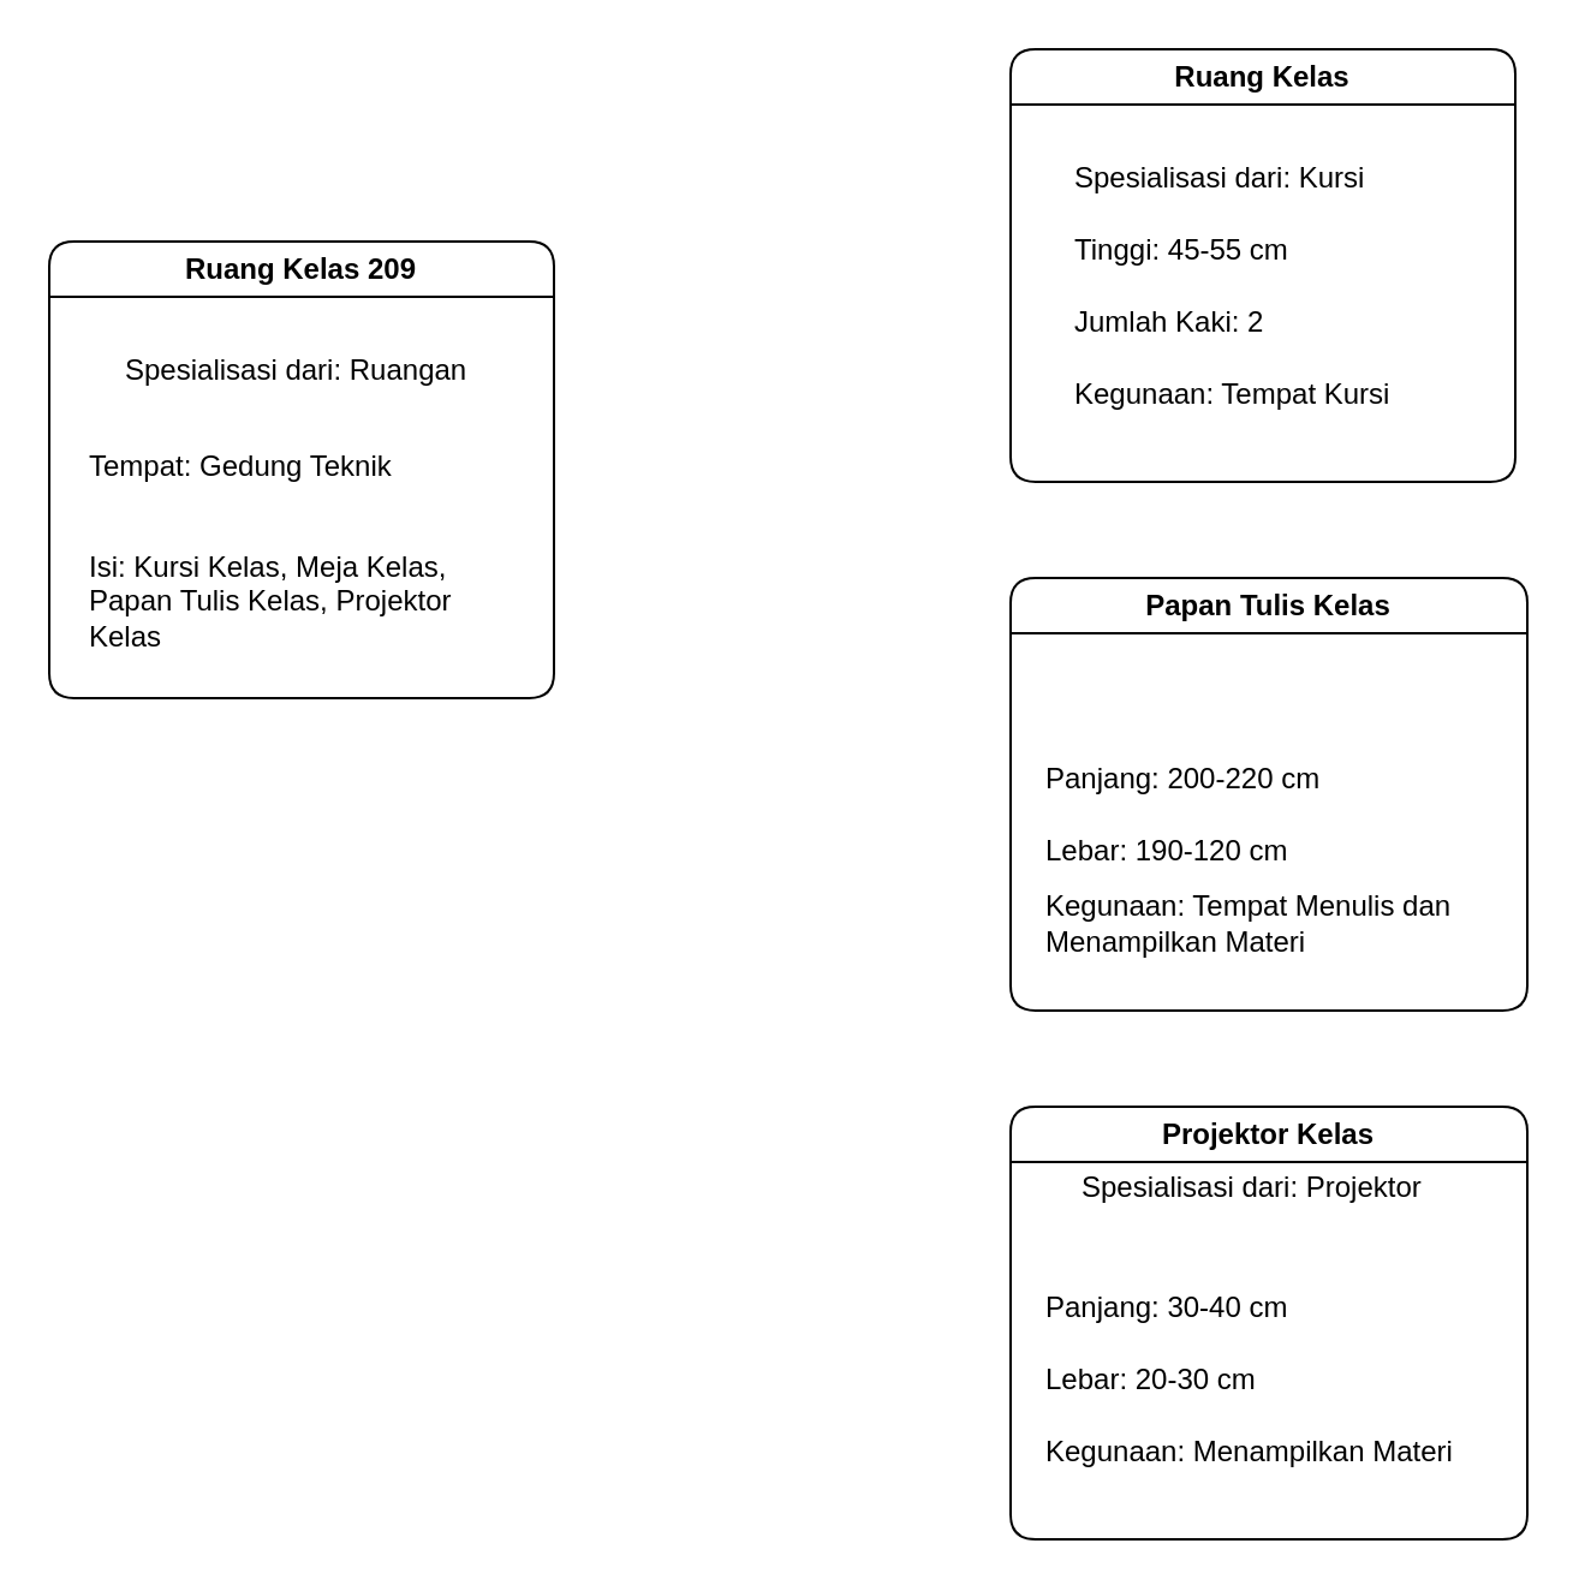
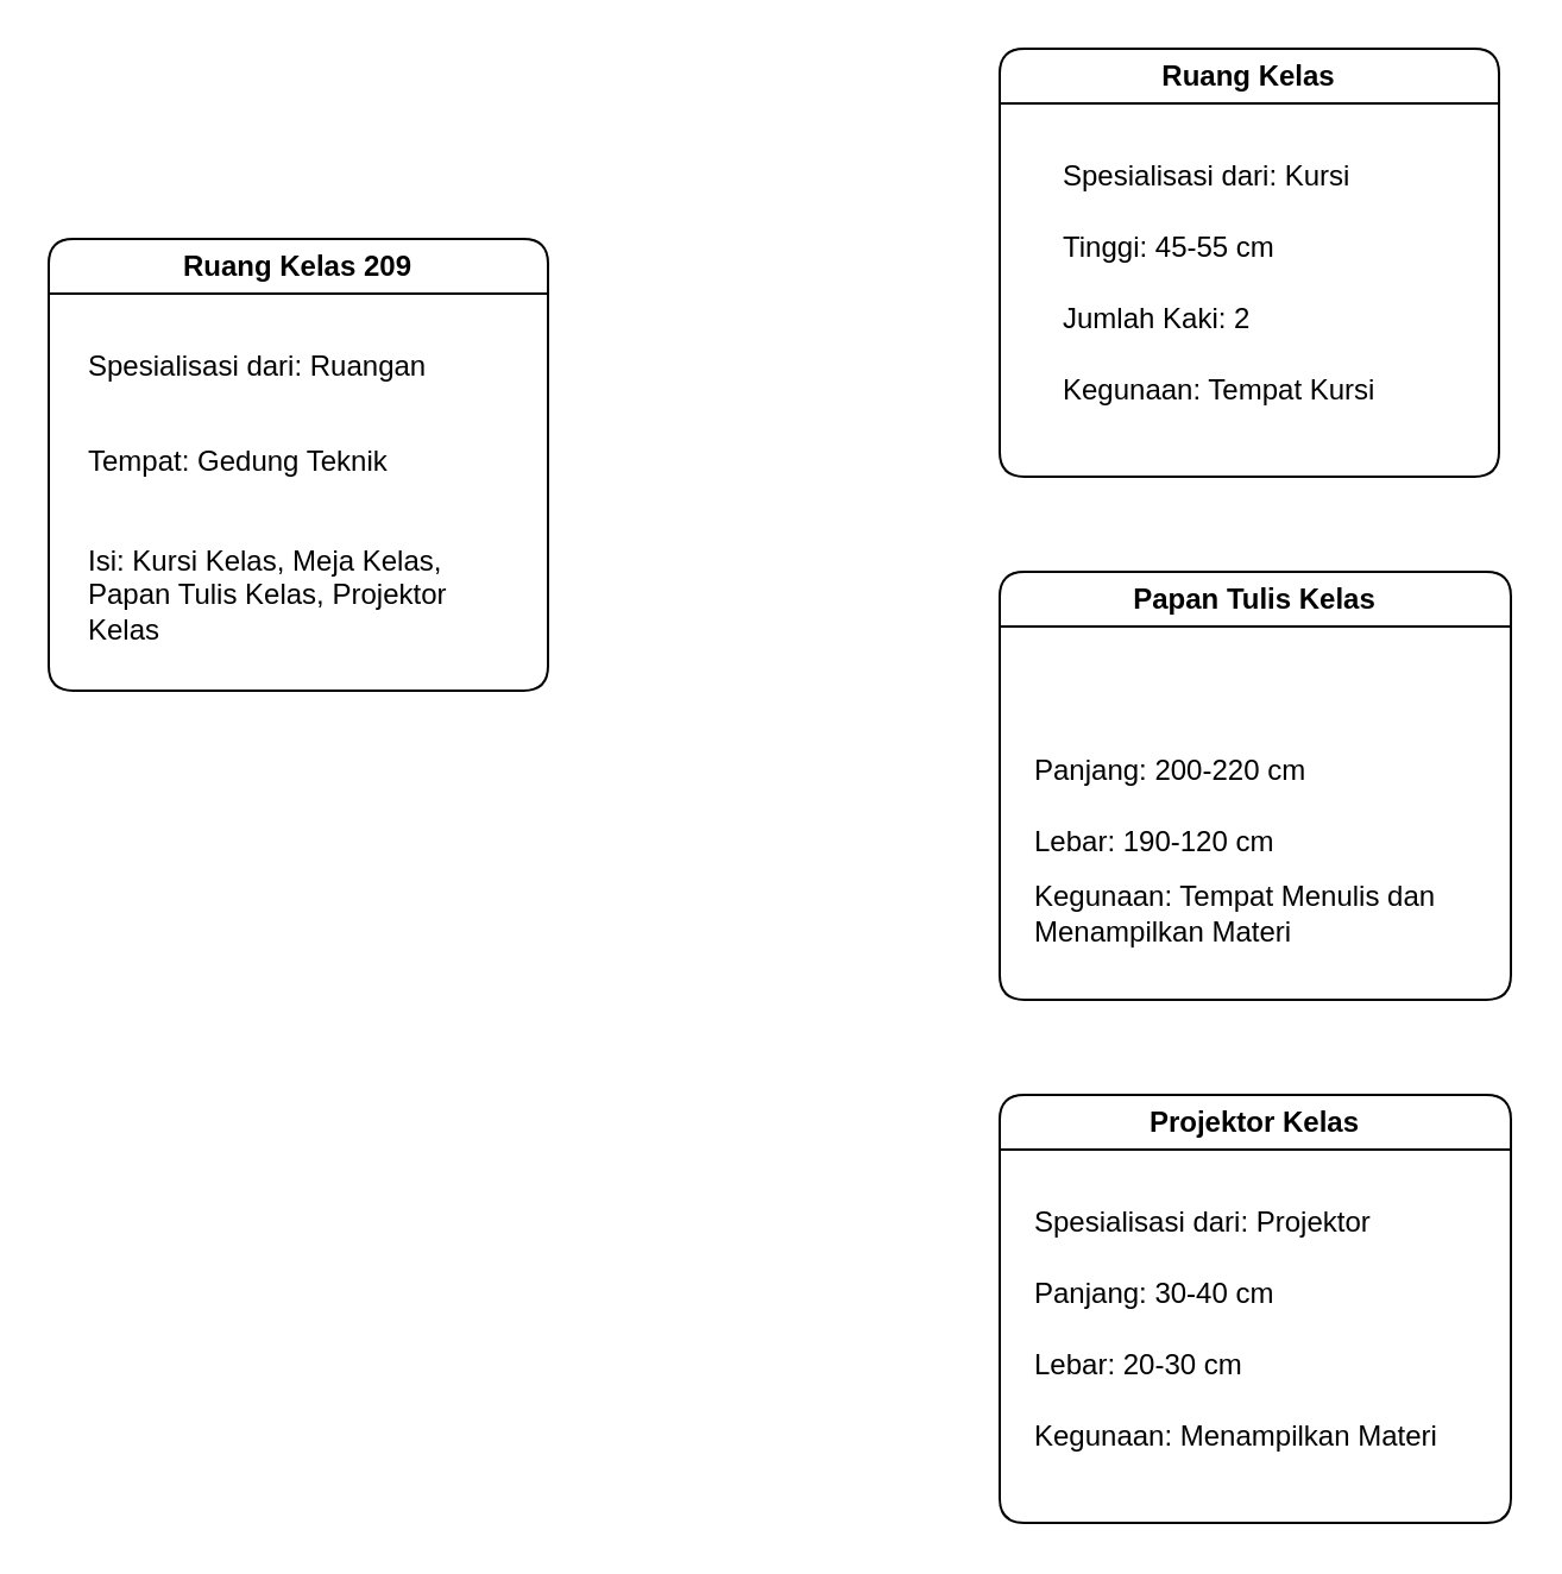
  <mxCell id="0" />
  <mxCell id="1" parent="0" />
  <mxCell id="2" value="Ruang Kelas 209" style="swimlane;whiteSpace=wrap;html=1;gradientColor=none;swimlaneFillColor=none;rounded=1;" vertex="1" parent="1"><mxGeometry x="20" y="100" width="210" height="190" as="geometry" /></mxCell>
  <mxCell id="3" value="Tempat: Gedung Teknik" style="text;html=1;align=left;verticalAlign=middle;resizable=0;points=[];autosize=1;strokeColor=none;fillColor=none;" vertex="1" parent="2"><mxGeometry x="15" y="79" width="150" height="30" as="geometry" /></mxCell>
- <mxCell id="4" value="Spesialisasi dari: Ruangan" style="text;html=1;align=left;verticalAlign=middle;resizable=0;points=[];autosize=1;strokeColor=none;fillColor=none;" vertex="1" parent="2"><mxGeometry x="30" y="39" width="170" height="30" as="geometry" /></mxCell>
+ <mxCell id="4" value="Spesialisasi dari: Ruangan" style="text;html=1;align=left;verticalAlign=middle;resizable=0;points=[];autosize=1;strokeColor=none;fillColor=none;" vertex="1" parent="2"><mxGeometry x="15" y="39" width="170" height="30" as="geometry" /></mxCell>
  <mxCell id="5" value="Isi: Kursi Kelas, Meja Kelas,&amp;nbsp;&lt;div&gt;Papan Tulis Kelas,&amp;nbsp;&lt;span style=&quot;background-color: initial;&quot;&gt;Projektor&amp;nbsp;&lt;/span&gt;&lt;/div&gt;&lt;div&gt;&lt;span style=&quot;background-color: initial;&quot;&gt;Kelas&lt;/span&gt;&lt;/div&gt;" style="text;html=1;align=left;verticalAlign=middle;resizable=0;points=[];autosize=1;strokeColor=none;fillColor=none;" vertex="1" parent="2"><mxGeometry x="15" y="120" width="180" height="60" as="geometry" /></mxCell>
  <mxCell id="6" value="Ruang Kelas" style="swimlane;whiteSpace=wrap;html=1;gradientColor=none;swimlaneFillColor=none;rounded=1;" vertex="1" parent="1"><mxGeometry x="420" y="20" width="210" height="180" as="geometry" /></mxCell>
  <mxCell id="7" value="Tinggi: 45-55 cm" style="text;html=1;align=left;verticalAlign=middle;resizable=0;points=[];autosize=1;strokeColor=none;fillColor=none;" vertex="1" parent="6"><mxGeometry x="25" y="69" width="110" height="30" as="geometry" /></mxCell>
  <mxCell id="8" value="Spesialisasi dari: Kursi" style="text;html=1;align=left;verticalAlign=middle;resizable=0;points=[];autosize=1;strokeColor=none;fillColor=none;" vertex="1" parent="6"><mxGeometry x="25" y="39" width="140" height="30" as="geometry" /></mxCell>
  <mxCell id="9" value="Jumlah Kaki: 2" style="text;html=1;align=left;verticalAlign=middle;resizable=0;points=[];autosize=1;strokeColor=none;fillColor=none;" vertex="1" parent="6"><mxGeometry x="25" y="99" width="100" height="30" as="geometry" /></mxCell>
  <mxCell id="10" value="Kegunaan: Tempat Kursi" style="text;html=1;align=left;verticalAlign=middle;resizable=0;points=[];autosize=1;strokeColor=none;fillColor=none;" vertex="1" parent="6"><mxGeometry x="25" y="129" width="160" height="30" as="geometry" /></mxCell>
  <mxCell id="11" value="Papan Tulis Kelas" style="swimlane;whiteSpace=wrap;html=1;gradientColor=none;swimlaneFillColor=none;rounded=1;" vertex="1" parent="1"><mxGeometry x="420" y="240" width="215" height="180" as="geometry" /></mxCell>
  <mxCell id="12" value="Panjang: 200-220 cm" style="text;html=1;align=left;verticalAlign=middle;resizable=0;points=[];autosize=1;strokeColor=none;fillColor=none;" vertex="1" parent="11"><mxGeometry x="12.5" y="69" width="140" height="30" as="geometry" /></mxCell>
  <mxCell id="13" value="Lebar: 190-120 cm" style="text;html=1;align=left;verticalAlign=middle;resizable=0;points=[];autosize=1;strokeColor=none;fillColor=none;" vertex="1" parent="11"><mxGeometry x="12.5" y="99" width="120" height="30" as="geometry" /></mxCell>
  <mxCell id="14" value="Kegunaan: Tempat Menulis dan&lt;div&gt;Menampilkan Materi&lt;/div&gt;" style="text;html=1;align=left;verticalAlign=middle;resizable=0;points=[];autosize=1;strokeColor=none;fillColor=none;" vertex="1" parent="11"><mxGeometry x="12.5" y="124" width="190" height="40" as="geometry" /></mxCell>
  <mxCell id="15" value="Projektor Kelas" style="swimlane;whiteSpace=wrap;html=1;gradientColor=none;swimlaneFillColor=none;rounded=1;" vertex="1" parent="1"><mxGeometry x="420" y="460" width="215" height="180" as="geometry" /></mxCell>
  <mxCell id="16" value="Panjang: 30-40 cm" style="text;html=1;align=left;verticalAlign=middle;resizable=0;points=[];autosize=1;strokeColor=none;fillColor=none;" vertex="1" parent="15"><mxGeometry x="12.5" y="69" width="120" height="30" as="geometry" /></mxCell>
- <mxCell id="17" value="Spesialisasi dari: Projektor" style="text;html=1;align=left;verticalAlign=middle;resizable=0;points=[];autosize=1;strokeColor=none;fillColor=none;" vertex="1" parent="15"><mxGeometry x="27.5" y="19" width="160" height="30" as="geometry" /></mxCell>
+ <mxCell id="17" value="Spesialisasi dari: Projektor" style="text;html=1;align=left;verticalAlign=middle;resizable=0;points=[];autosize=1;strokeColor=none;fillColor=none;" vertex="1" parent="15"><mxGeometry x="12.5" y="39" width="160" height="30" as="geometry" /></mxCell>
  <mxCell id="18" value="Lebar: 20-30 cm" style="text;html=1;align=left;verticalAlign=middle;resizable=0;points=[];autosize=1;strokeColor=none;fillColor=none;" vertex="1" parent="15"><mxGeometry x="12.5" y="99" width="110" height="30" as="geometry" /></mxCell>
  <mxCell id="19" value="Kegunaan: &lt;span style=&quot;background-color: initial;&quot;&gt;Menampilkan Materi&lt;/span&gt;" style="text;html=1;align=left;verticalAlign=middle;resizable=0;points=[];autosize=1;strokeColor=none;fillColor=none;" vertex="1" parent="15"><mxGeometry x="12.5" y="129" width="190" height="30" as="geometry" /></mxCell>
